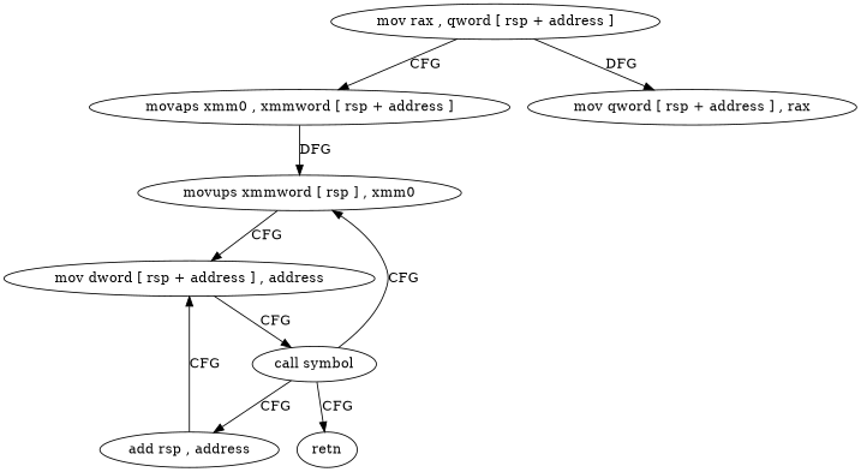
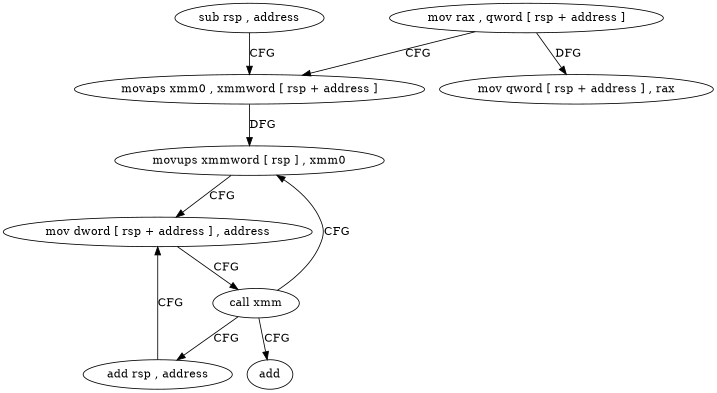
  digraph {
+   n1 [label="sub rsp , address"]
    n2 [label="movaps xmm0 , xmmword [ rsp + address ]"]
    n3 [label="movups xmmword [ rsp ] , xmm0"]
    n4 [label="mov rax , qword [ rsp + address ]"]
    n5 [label="mov qword [ rsp + address ] , rax"]
    n6 [label="mov dword [ rsp + address ] , address"]
-   n7 [label="call symbol"]
+   n7 [label="call xmm"]
    n8 [label="add rsp , address"]
-   n9 [label=retn]
+   n9 [label=add]
+   n1 -> n2 [label=CFG]
    n2 -> n3 [label=DFG]
    n3 -> n6 [label=CFG]
    n4 -> n2 [label=CFG]
    n4 -> n5 [label=DFG]
    n6 -> n7 [label=CFG]
    n7 -> n3 [label=CFG]
    n7 -> n8 [label=CFG]
    n7 -> n9 [label=CFG]
    n8 -> n6 [label=CFG]
  }
